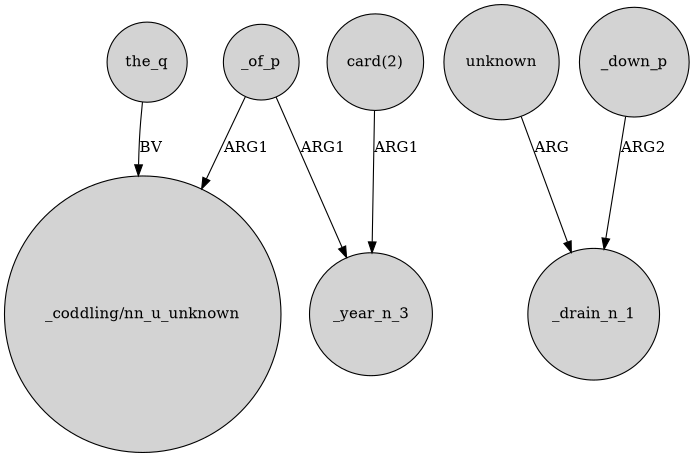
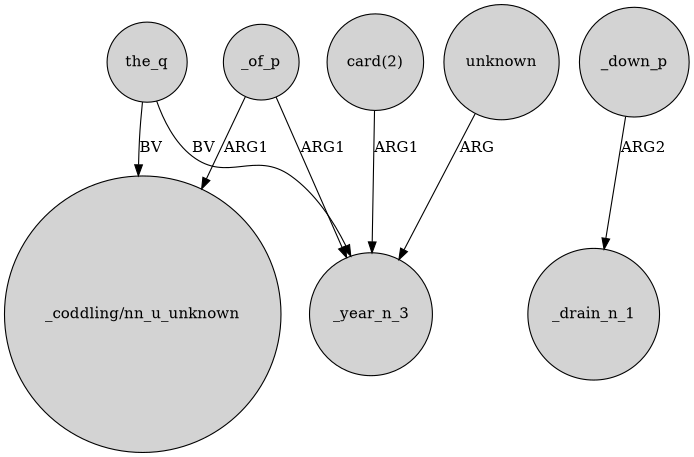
  digraph {
    fontname="DejaVu Serif"
    node [fontname="DejaVu Serif" shape=circle style=filled]
    edge [fontname="DejaVu Serif"]
    _of_p
    "_coddling/nn_u_unknown"
    n3 [label=_year_n_3]
    n4 [label=the_q]
    "card(2)"
    unknown
    _down_p
    _drain_n_1
    _of_p -> "_coddling/nn_u_unknown" [label=ARG1]
    _of_p -> n3 [label=ARG1]
    n4 -> "_coddling/nn_u_unknown" [label=BV]
+   n4 -> n3 [label=BV]
    "card(2)" -> n3 [label=ARG1]
-   unknown -> _drain_n_1 [label=ARG]
+   unknown -> n3 [label=ARG]
    _down_p -> _drain_n_1 [label=ARG2]
  }
